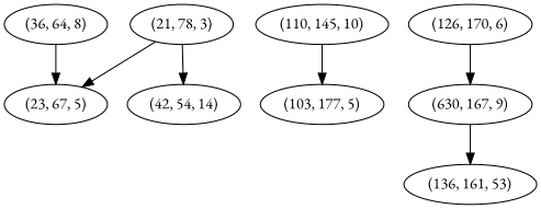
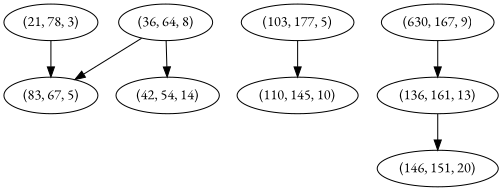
  digraph {
    fontname="EB Garamond"
    node [fontname="EB Garamond"]
    edge [fontname="EB Garamond"]
    "(21, 78, 3)"
-   "(23, 67, 5)"
+   "(23, 67, 5)" [label="(83, 67, 5)"]
    n3 [label="(110, 145, 10)"]
    "(103, 177, 5)"
    "(36, 64, 8)"
    "(42, 54, 14)"
    n7 [label="(630, 167, 9)"]
-   "(126, 170, 6)"
-   "(136, 161, 13)" [label="(136, 161, 53)"]
+   "(136, 161, 13)"
+   "(146, 151, 20)"
    "(21, 78, 3)" -> "(23, 67, 5)"
-   n3 -> "(103, 177, 5)"
+   "(103, 177, 5)" -> n3
    "(36, 64, 8)" -> "(23, 67, 5)"
-   "(21, 78, 3)" -> "(42, 54, 14)"
+   "(36, 64, 8)" -> "(42, 54, 14)"
    n7 -> "(136, 161, 13)"
-   "(126, 170, 6)" -> n7
+   "(136, 161, 13)" -> "(146, 151, 20)"
  }
